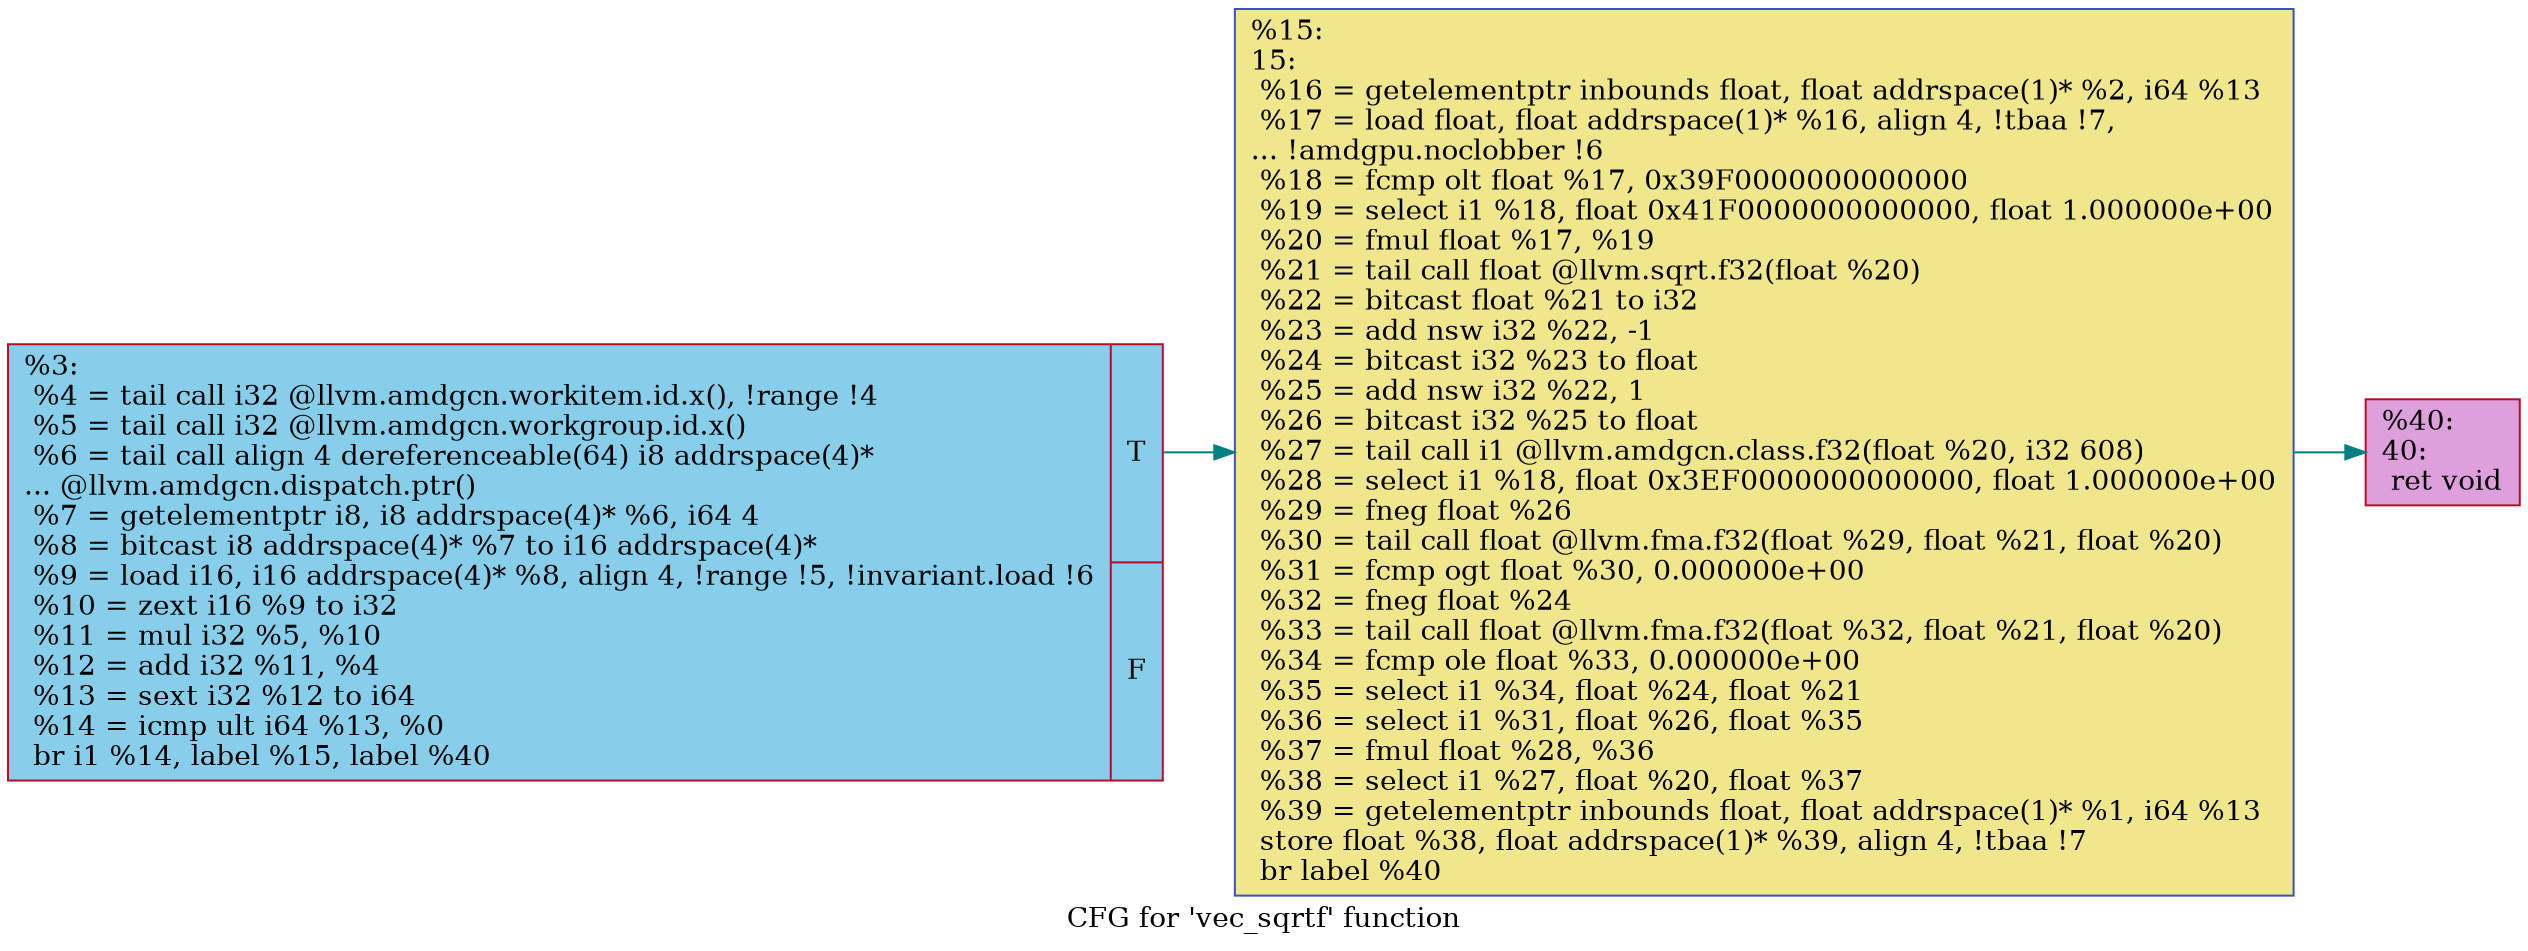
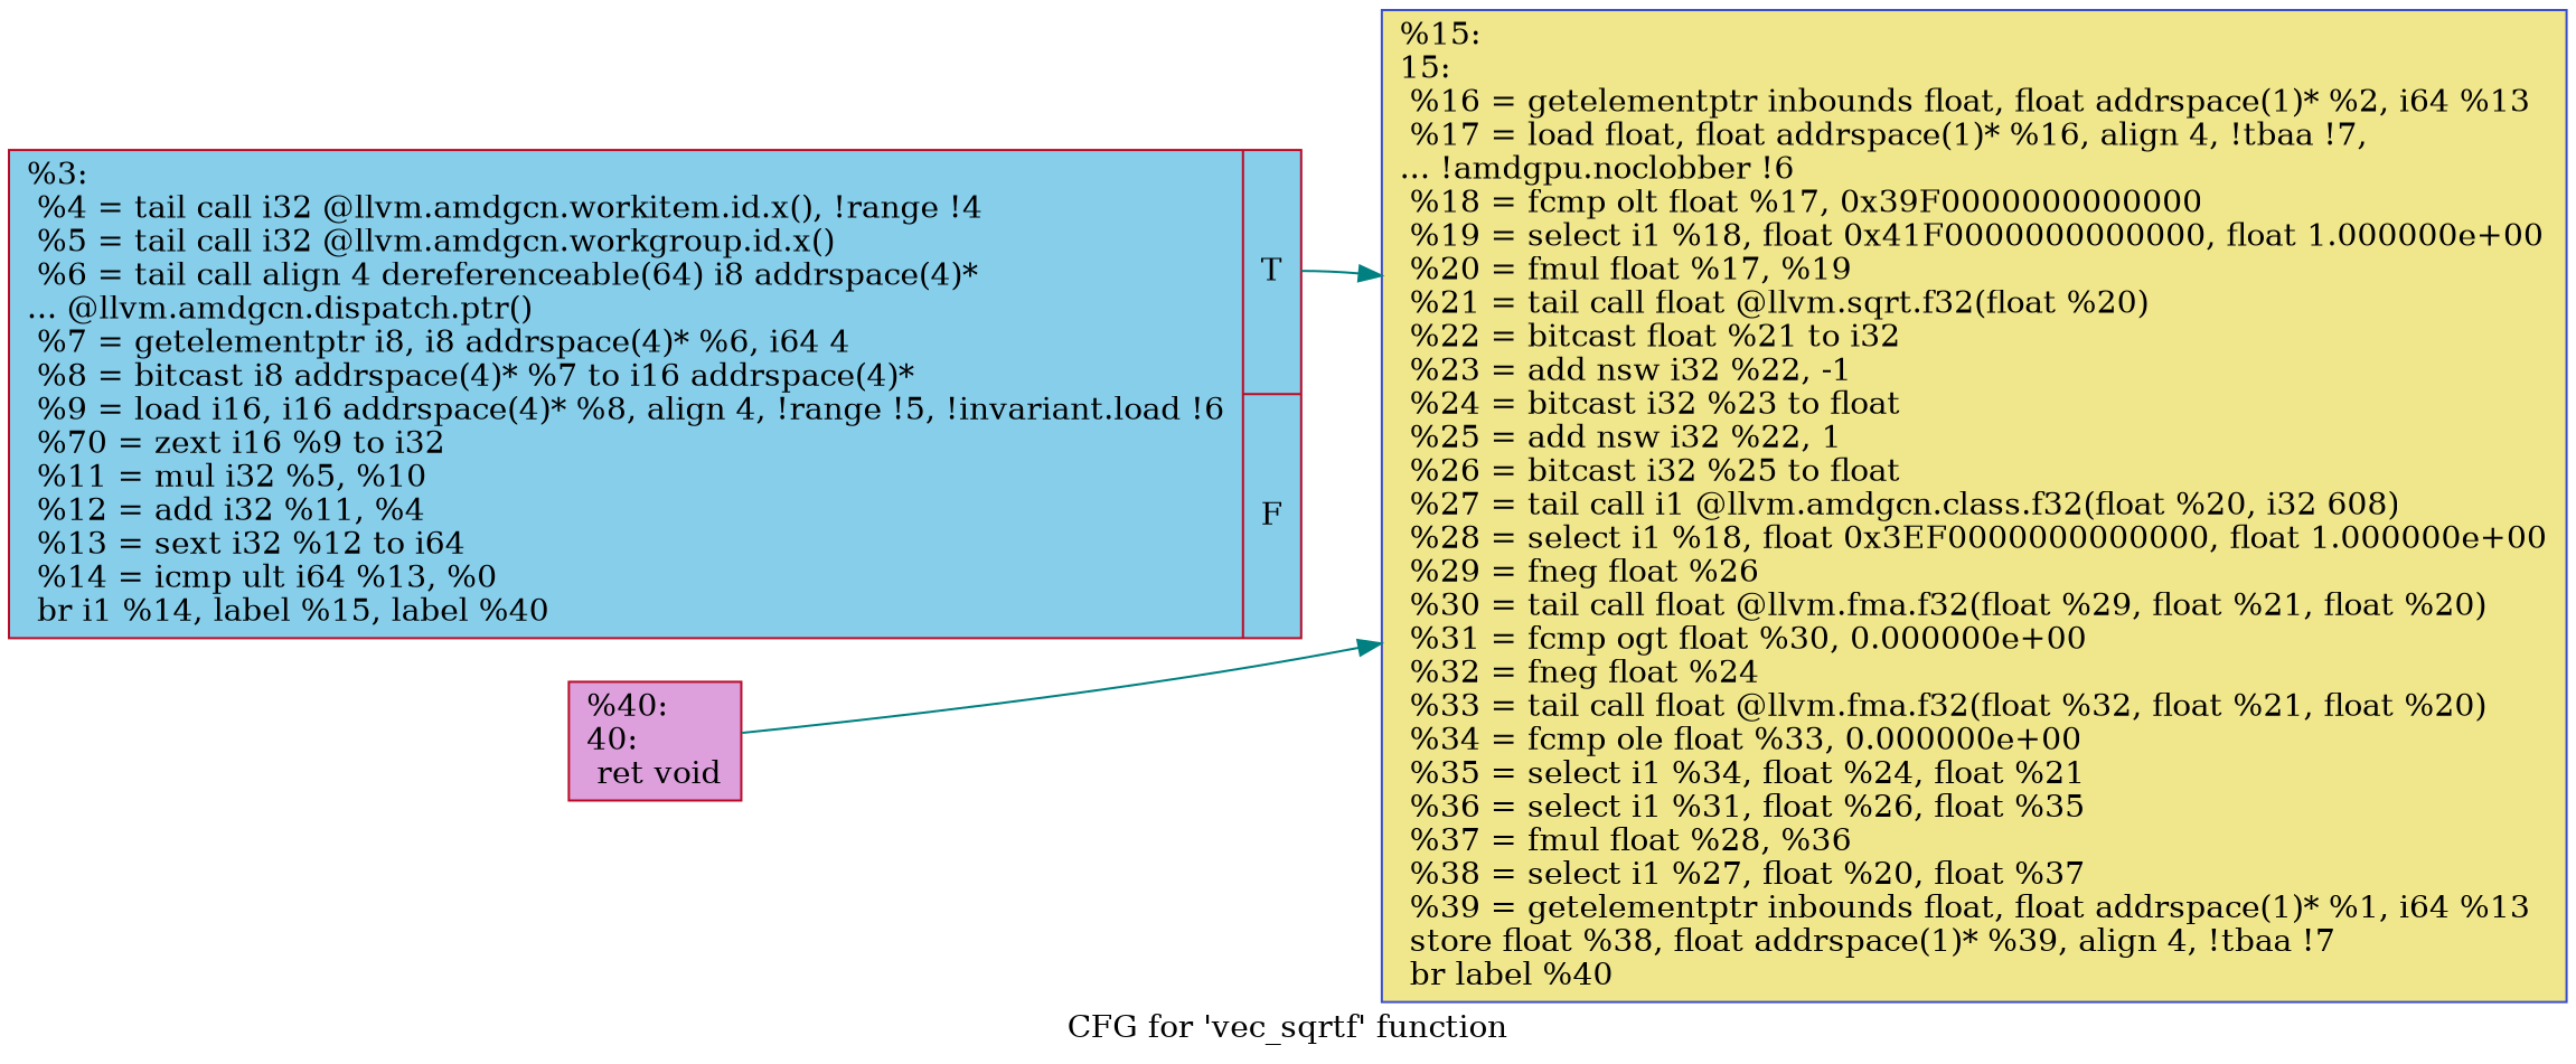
  digraph {
    label="CFG for 'vec_sqrtf' function"
    rankdir=LR
    node [color="#b70d28ff" shape=record style=filled]
    edge [color=teal style=solid]
-   n1 [fillcolor=skyblue label="{%3:\l  %4 = tail call i32 @llvm.amdgcn.workitem.id.x(), !range !4\l  %5 = tail call i32 @llvm.amdgcn.workgroup.id.x()\l  %6 = tail call align 4 dereferenceable(64) i8 addrspace(4)*\l... @llvm.amdgcn.dispatch.ptr()\l  %7 = getelementptr i8, i8 addrspace(4)* %6, i64 4\l  %8 = bitcast i8 addrspace(4)* %7 to i16 addrspace(4)*\l  %9 = load i16, i16 addrspace(4)* %8, align 4, !range !5, !invariant.load !6\l  %10 = zext i16 %9 to i32\l  %11 = mul i32 %5, %10\l  %12 = add i32 %11, %4\l  %13 = sext i32 %12 to i64\l  %14 = icmp ult i64 %13, %0\l  br i1 %14, label %15, label %40\l|{<s0>T|<s1>F}}"]
+   n1 [fillcolor=skyblue label="{%3:\l  %4 = tail call i32 @llvm.amdgcn.workitem.id.x(), !range !4\l  %5 = tail call i32 @llvm.amdgcn.workgroup.id.x()\l  %6 = tail call align 4 dereferenceable(64) i8 addrspace(4)*\l... @llvm.amdgcn.dispatch.ptr()\l  %7 = getelementptr i8, i8 addrspace(4)* %6, i64 4\l  %8 = bitcast i8 addrspace(4)* %7 to i16 addrspace(4)*\l  %9 = load i16, i16 addrspace(4)* %8, align 4, !range !5, !invariant.load !6\l  %70 = zext i16 %9 to i32\l  %11 = mul i32 %5, %10\l  %12 = add i32 %11, %4\l  %13 = sext i32 %12 to i64\l  %14 = icmp ult i64 %13, %0\l  br i1 %14, label %15, label %40\l|{<s0>T|<s1>F}}"]
    n2 [color="#3d50c3ff" fillcolor=khaki label="{%15:\l15:                                               \l  %16 = getelementptr inbounds float, float addrspace(1)* %2, i64 %13\l  %17 = load float, float addrspace(1)* %16, align 4, !tbaa !7,\l... !amdgpu.noclobber !6\l  %18 = fcmp olt float %17, 0x39F0000000000000\l  %19 = select i1 %18, float 0x41F0000000000000, float 1.000000e+00\l  %20 = fmul float %17, %19\l  %21 = tail call float @llvm.sqrt.f32(float %20)\l  %22 = bitcast float %21 to i32\l  %23 = add nsw i32 %22, -1\l  %24 = bitcast i32 %23 to float\l  %25 = add nsw i32 %22, 1\l  %26 = bitcast i32 %25 to float\l  %27 = tail call i1 @llvm.amdgcn.class.f32(float %20, i32 608)\l  %28 = select i1 %18, float 0x3EF0000000000000, float 1.000000e+00\l  %29 = fneg float %26\l  %30 = tail call float @llvm.fma.f32(float %29, float %21, float %20)\l  %31 = fcmp ogt float %30, 0.000000e+00\l  %32 = fneg float %24\l  %33 = tail call float @llvm.fma.f32(float %32, float %21, float %20)\l  %34 = fcmp ole float %33, 0.000000e+00\l  %35 = select i1 %34, float %24, float %21\l  %36 = select i1 %31, float %26, float %35\l  %37 = fmul float %28, %36\l  %38 = select i1 %27, float %20, float %37\l  %39 = getelementptr inbounds float, float addrspace(1)* %1, i64 %13\l  store float %38, float addrspace(1)* %39, align 4, !tbaa !7\l  br label %40\l}"]
    n3 [fillcolor=plum label="{%40:\l40:                                               \l  ret void\l}"]
    n1 -> n2 [tailport=s0]
-   n2 -> n3
+   n3 -> n2
  }
